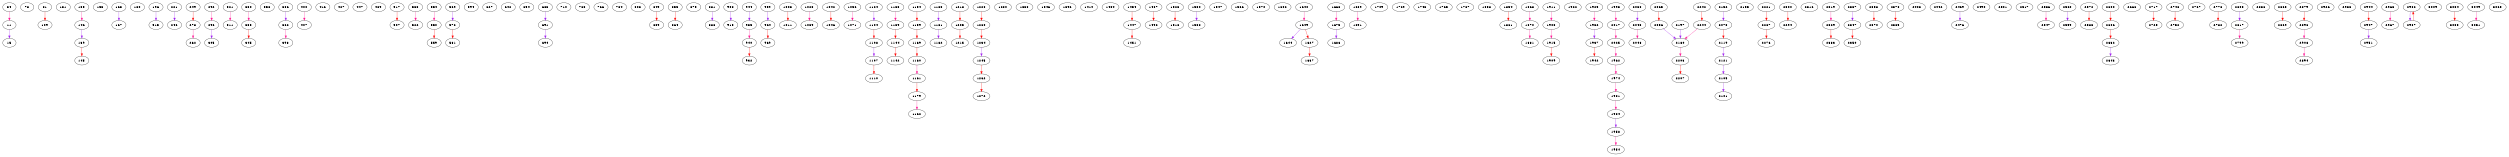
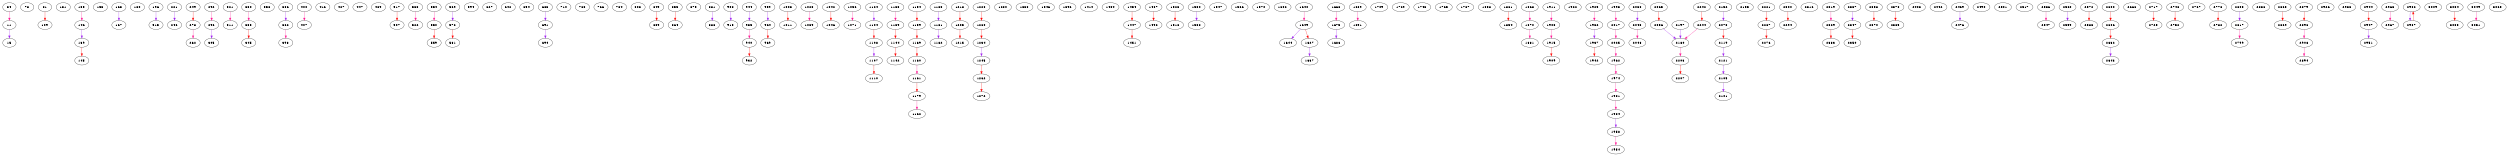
  strict digraph {
    edge [color=red]
    34 [contraction="{31: {}}"]
    11 [contraction="{36: {'contraction': {57: {}}}}"]
    15
    78 [contraction="{72: {}}"]
    81 [contraction="{85: {'contraction': {95: {}}}}"]
    109
    131
    135
    146
    139
    145
    153
    163
    167
    180
    196 [contraction="{198: {'contraction': {218: {}}}}"]
    n17 [label=515]
    221 [contraction="{236: {}}"]
    246
    249 [contraction="{254: {'contraction': {255: {}}}}"]
    278
    262
    292
    296
    305
    321
    311
    333 [contraction="{335: {}}"]
    345
    330
    358
    386
    362
    393
    400 [contraction="{399: {'contraction': {404: {}}}}"]
    407
    416
    427 [contraction="{431: {}}"]
    447
    489 [contraction="{497: {}}"]
    507 [contraction="{510: {'contraction': {519: {}}}}"]
    517
    522 [contraction="{537: {}}"]
    533
    554
    550
    559 [contraction="{561: {}}"]
    572 [contraction="{575: {}}"]
    581
    569
    594 [contraction="{593: {}}"]
    627
    642
    654 [contraction="{662: {'contraction': {669: {}}}}"]
    683
    691
    694
    710
    763 [contraction="{762: {'contraction': {741: {}}}}"]
    766 [contraction="{769: {'contraction': {773: {}}}}"]
    784 [contraction="{791: {}}"]
    803 [contraction="{810: {}}"]
    839 [contraction="{832: {}}"]
    849
    864 [contraction="{863: {}}"]
    855
    875 [contraction="{867: {}}"]
    888 [contraction="{891: {'contraction': {897: {}}}}"]
    881
    908 [contraction="{911: {}}"]
    913
    944 [contraction="{929: {}}"]
    935 [contraction="{931: {'contraction': {933: {'contraction': {934: {}}}}}}"]
    940
    932
    959
    964
    969
    1003
    1011
    1023 [contraction="{1020: {'contraction': {1029: {'contraction': {1035: {}}}}}}"]
    1039
    1046 [contraction="{1051: {}}"]
    1042
    1056 [contraction="{1054: {}}"]
    1071
    1107 [contraction="{1119: {}}"]
    1110
    1108
    1124 [contraction="{1126: {}}"]
    1104
    1133
    1139
    1144
    1142 [contraction="{1152: {}}"]
    1154 [contraction="{1157: {}}"]
    1159
    1169
    1160
    1161 [contraction="{1165: {'contraction': {1163: {'contraction': {1164: {}}}}}}"]
    1179
    1162
    1183
    1181
    1182
    1218 [contraction="{1202: {'contraction': {1224: {}}}}"]
    1205
    1215
    1260 [contraction="{1258: {'contraction': {1259: {}}}}"]
    1234
    1228
    1245 [contraction="{1256: {'contraction': {1257: {}}}}"]
    1262
    1272 [contraction="{1275: {}}"]
    1280 [contraction="{1301: {}}"]
    1338
    1346
    1396 [contraction="{1404: {}}"]
    1414
    1434
    1454 [contraction="{1444: {}}"]
    1447
    1451
    1487
    1492
    1523
    1518
    1530 [contraction="{1529: {}}"]
    1538 [contraction="{1537: {}}"]
    1547
    1566 [contraction="{1565: {}}"]
    1570 [contraction="{1569: {}}"]
    1602 [contraction="{1601: {}}"]
    1640
    1649
    1644
    1627 [contraction="{1634: {}}"]
    1637
    1668
    1675
    1686
    1689
    1691
    1709
    1729
    1743 [contraction="{1757: {}}"]
    1765
    1787
    1838
    1854 [contraction="{1864: {}}"]
    1861
    1868 [contraction="{1874: {'contraction': {1878: {}}}}"]
    1870
    1881
    1911
    1903
    1915
    1909 [contraction="{1908: {}}"]
    1922
    1932 [contraction="{1931: {}}"]
    1937
    1925
    1942
    1993 [contraction="{1994: {'contraction': {1996: {'contraction': {2018: {'contraction': {2021: {'contraction': {2022: {'contraction': {1971: {'contraction': {1977: {'contraction': {1987: {'contraction': {1998: {}}}}}}}}}}}}}}}}}}"]
    2017
    2025 [contraction="{2028: {}}"]
    1962 [contraction="{1966: {}}"]
    1974
    1981
    1984 [contraction="{2005: {'contraction': {2027: {'contraction': {1950: {'contraction': {1972: {'contraction': {2010: {'contraction': {1956: {}}}}}}}}}}}}"]
    1958
    1954
    2038
    2043
    2048
    2065
    2056
    2180 [contraction="{2188: {'contraction': {2191: {}}}, 2247: {}, 2059: {}, 2262: {'contraction': {2266: {'contraction': {2251: {}}}}}, 2200: {'contraction': {2204: {}}}}"]
    2203
    2152 [contraction="{2153: {}}"]
    2073 [contraction="{2148: {'contraction': {2124: {'contraction': {2095: {'contraction': {2098: {'contraction': {2107: {'contraction': {2112: {}}}}}}}}}}}}"]
    2119
    2121 [contraction="{2127: {'contraction': {2129: {'contraction': {2103: {}}}}}}"]
    2105
    2101 [contraction="{2142: {}}"]
    2155 [contraction="{2172: {'contraction': {2173: {'contraction': {2177: {}}}}}}"]
    2207 [contraction="{2212: {'contraction': {2211: {}}}}"]
    2197
    2221 [contraction="{2223: {'contraction': {2228: {'contraction': {2235: {}}}}}, 2271: {'contraction': {2270: {'contraction': {2273: {}}}}}}"]
    2287 [contraction="{2286: {}}"]
    2276
    2242
    2244
    2300
    2294
    2316
    2319
    2329
    2333
    2337
    2347
    2350
    2358 [contraction="{2355: {'contraction': {2363: {}}}}"]
    2370
    2378
    2385
    2403 [contraction="{2398: {}}"]
    2442 [contraction="{2446: {'contraction': {2449: {}}}}"]
    2469 [contraction="{2467: {}}"]
    2476 [contraction="{2481: {}}"]
    2490 [contraction="{2491: {'contraction': {2487: {}}}}"]
    2501 [contraction="{2510: {}}"]
    2517 [contraction="{2530: {}}"]
    2547 [contraction="{2546: {}}"]
    2536
    2560
    2559
    2583 [contraction="{2595: {}}"]
    2572
    2600
    2606
    2632
    2643 [contraction="{2640: {}}"]
    2666 [contraction="{2687: {}}"]
    2717
    2725
    2748
    2752
    2767 [contraction="{2769: {'contraction': {2768: {}}}}"]
    2778
    2782
    2803 [contraction="{2802: {}}"]
    2817
    2799 [contraction="{2811: {}}"]
    2836 [contraction="{2828: {'contraction': {2847: {'contraction': {2846: {'contraction': {2844: {'contraction': {2845: {}}}}}}}}}}"]
    2863
    2869
    2879 [contraction="{2889: {}}"]
    2896
    2908 [contraction="{2887: {}}"]
    2894 [contraction="{2898: {'contraction': {2892: {}}}}"]
    2926 [contraction="{2924: {'contraction': {2925: {'contraction': {2927: {}}}}}}"]
    2933
    2944
    2947
    2951
    2963
    2967
    2982 [contraction="{2983: {'contraction': {2986: {}}}}"]
    2987
    3009
    3034
    3033
    3049
    3051
    3065 [contraction="{3066: {}}"]
    34 -> 11 [color=deeppink]
    11 -> 15 [color=purple]
    81 -> 109
    135 -> 146 [color=deeppink]
    146 -> 139 [color=purple]
    139 -> 145
    163 -> 167 [color=purple]
    196 -> n17 [color=purple]
    221 -> 246 [color=purple]
    249 -> 278
    278 -> 262 [color=deeppink]
    292 -> 296 [color=deeppink]
    296 -> 305 [color=purple]
    321 -> 311 [color=deeppink]
    333 -> 345
    330 -> 333 [color=deeppink]
    386 -> 362 [color=purple]
    362 -> 393 [color=deeppink]
    400 -> 407 [color=deeppink]
    517 -> 507
    533 -> 522 [color=deeppink]
    554 -> 550 [color=deeppink]
    550 -> 559
    572 -> 581
    569 -> 572 [color=purple]
    683 -> 691 [color=purple]
    691 -> 694 [color=purple]
    849 -> 839
    855 -> 864
    881 -> 888 [color=purple]
    908 -> 913 [color=purple]
    944 -> 935 [color=purple]
    935 -> 940 [color=deeppink]
    940 -> 932
    959 -> 964 [color=purple]
    964 -> 969
    1003 -> 1011
    1023 -> 1039 [color=deeppink]
    1042 -> 1046
    1056 -> 1071 [color=deeppink]
    1107 -> 1110
    1108 -> 1107 [color=purple]
    1124 -> 1104 [color=purple]
    1104 -> 1108
    1133 -> 1139 [color=deeppink]
    1139 -> 1144
    1144 -> 1142
    1154 -> 1159
    1159 -> 1169
    1169 -> 1160
    1160 -> 1161 [color=deeppink]
    1161 -> 1179
    1179 -> 1162 [color=deeppink]
    1183 -> 1181 [color=purple]
    1181 -> 1182 [color=purple]
    1218 -> 1205
    1205 -> 1215
    1260 -> 1234
    1234 -> 1245 [color=purple]
    1228 -> 1260
    1245 -> 1262
    1262 -> 1272
    1454 -> 1447
    1447 -> 1451
    1487 -> 1492
    1523 -> 1518
    1530 -> 1538 [color=purple]
    1640 -> 1649 [color=deeppink]
    1649 -> 1644 [color=purple]
    1649 -> 1627
-   1627 -> 1637
+   1627 -> 1637 [color=purple]
    1668 -> 1675 [color=deeppink]
    1675 -> 1686 [color=purple]
    1689 -> 1691 [color=deeppink]
-   1854 -> 1861
+   1861 -> 1854
    1868 -> 1870 [color=deeppink]
    1870 -> 1881 [color=deeppink]
    1911 -> 1903 [color=deeppink]
    1903 -> 1915 [color=deeppink]
    1915 -> 1909
    1932 -> 1937 [color=purple]
    1937 -> 1942
    1925 -> 1932 [color=deeppink]
    1993 -> 2017 [color=deeppink]
    2017 -> 2025 [color=deeppink]
    2025 -> 1962 [color=deeppink]
    1962 -> 1974 [color=deeppink]
    1974 -> 1981 [color=deeppink]
    1981 -> 1984 [color=deeppink]
    1984 -> 1958 [color=purple]
    1958 -> 1954 [color=deeppink]
    2038 -> 2043 [color=purple]
    2043 -> 2048 [color=deeppink]
    2065 -> 2056
    2056 -> 2180 [color=purple]
    2180 -> 2203 [color=deeppink]
    2203 -> 2207
    2152 -> 2073 [color=purple]
    2073 -> 2119
    2119 -> 2121 [color=purple]
    2121 -> 2105 [color=purple]
    2105 -> 2101 [color=purple]
    2197 -> 2180 [color=purple]
    2221 -> 2287
    2287 -> 2276
    2242 -> 2244
    2244 -> 2180 [color=deeppink]
    2300 -> 2294
    2319 -> 2329 [color=deeppink]
    2329 -> 2333
    2337 -> 2347 [color=purple]
    2347 -> 2350
    2358 -> 2370
    2378 -> 2385
    2469 -> 2476 [color=purple]
    2536 -> 2547 [color=deeppink]
    2560 -> 2559 [color=purple]
    2572 -> 2583
    2600 -> 2606
    2606 -> 2632
    2632 -> 2643 [color=purple]
    2717 -> 2725
    2748 -> 2752
    2778 -> 2782
    2803 -> 2817 [color=purple]
    2817 -> 2799 [color=deeppink]
    2863 -> 2869
    2879 -> 2896
    2896 -> 2908 [color=deeppink]
    2908 -> 2894 [color=deeppink]
    2944 -> 2947
    2947 -> 2951 [color=purple]
    2963 -> 2967 [color=deeppink]
    2982 -> 2987 [color=purple]
    2987 -> 2982
    3034 -> 3033
    3049 -> 3051 [color=deeppink]
  }
